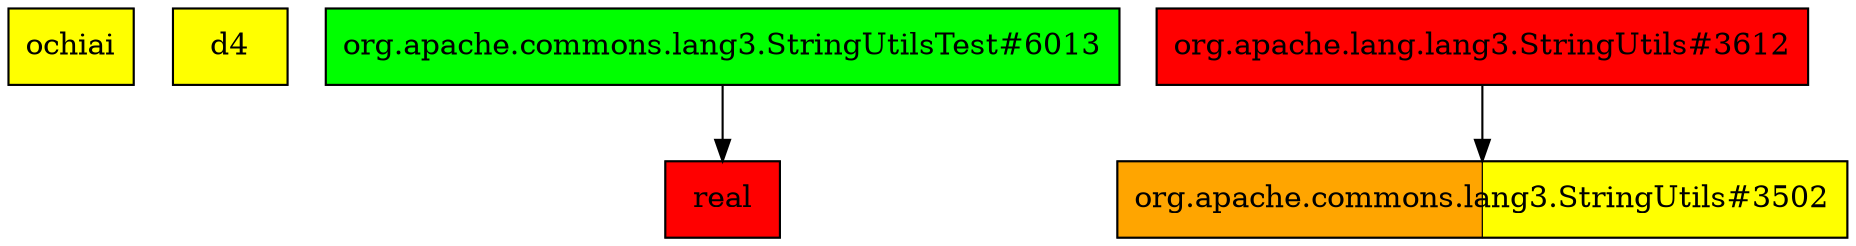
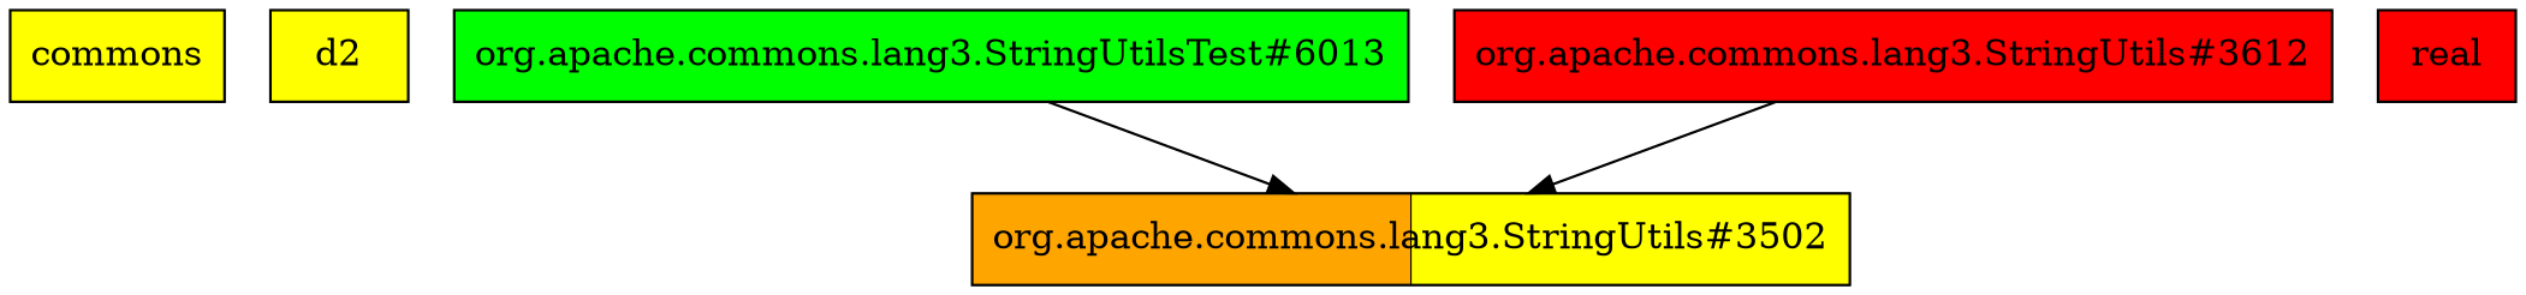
  digraph {
    node [fillcolor=yellow shape=box style=striped]
-   ochiai
-   d4
+   ochiai [label=commons]
+   d4 [label=d2]
    n3 [fillcolor=green label="org.apache.commons.lang3.StringUtilsTest#6013"]
    "org.apache.commons.lang3.StringUtils#3502" [fillcolor="orange:yellow"]
-   "org.apache.commons.lang3.StringUtils#3612" [fillcolor=red label="org.apache.lang.lang3.StringUtils#3612"]
+   "org.apache.commons.lang3.StringUtils#3612" [fillcolor=red]
    real [fillcolor=red]
-   n3 -> real
+   n3 -> "org.apache.commons.lang3.StringUtils#3502"
    "org.apache.commons.lang3.StringUtils#3612" -> "org.apache.commons.lang3.StringUtils#3502"
  }
